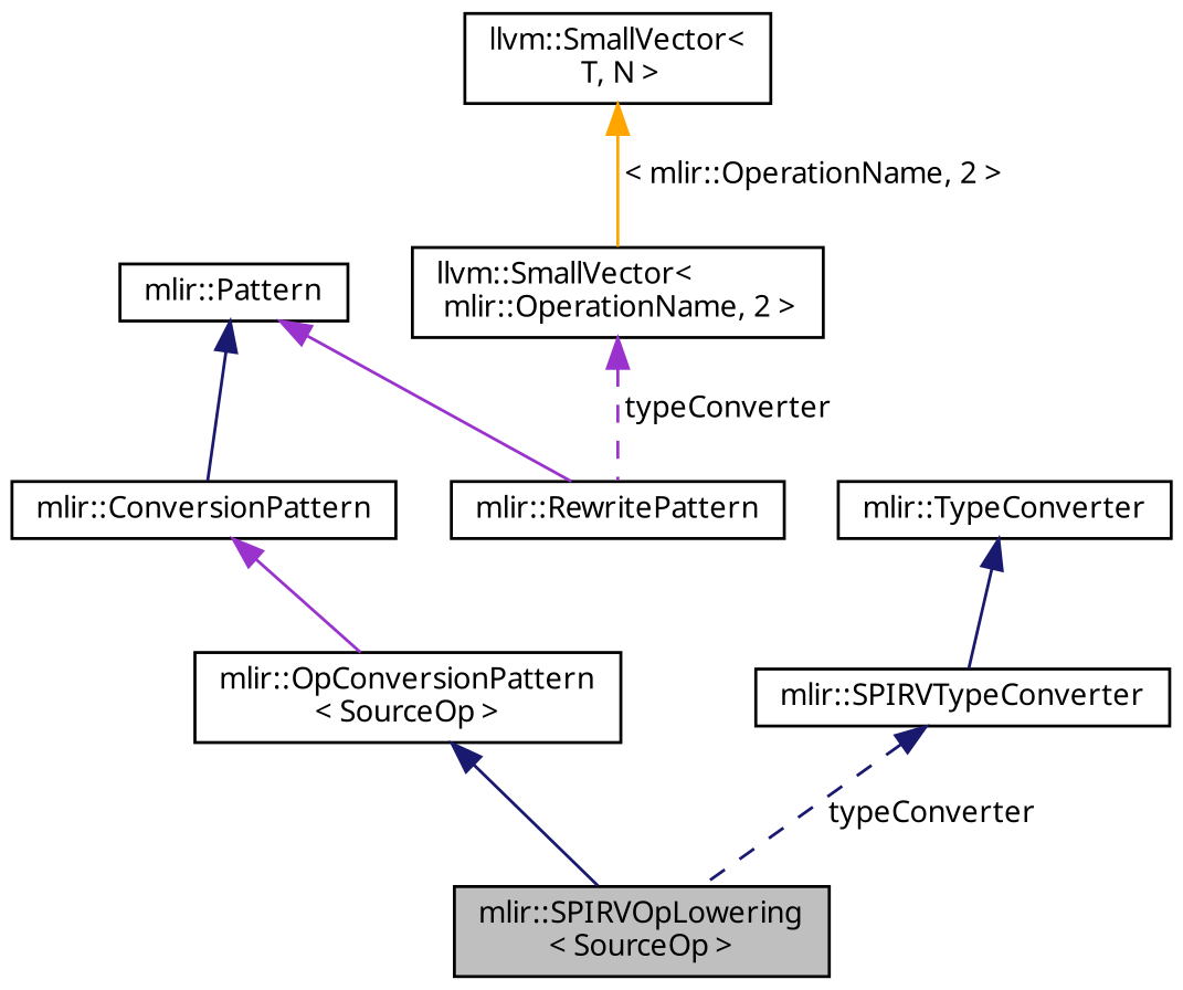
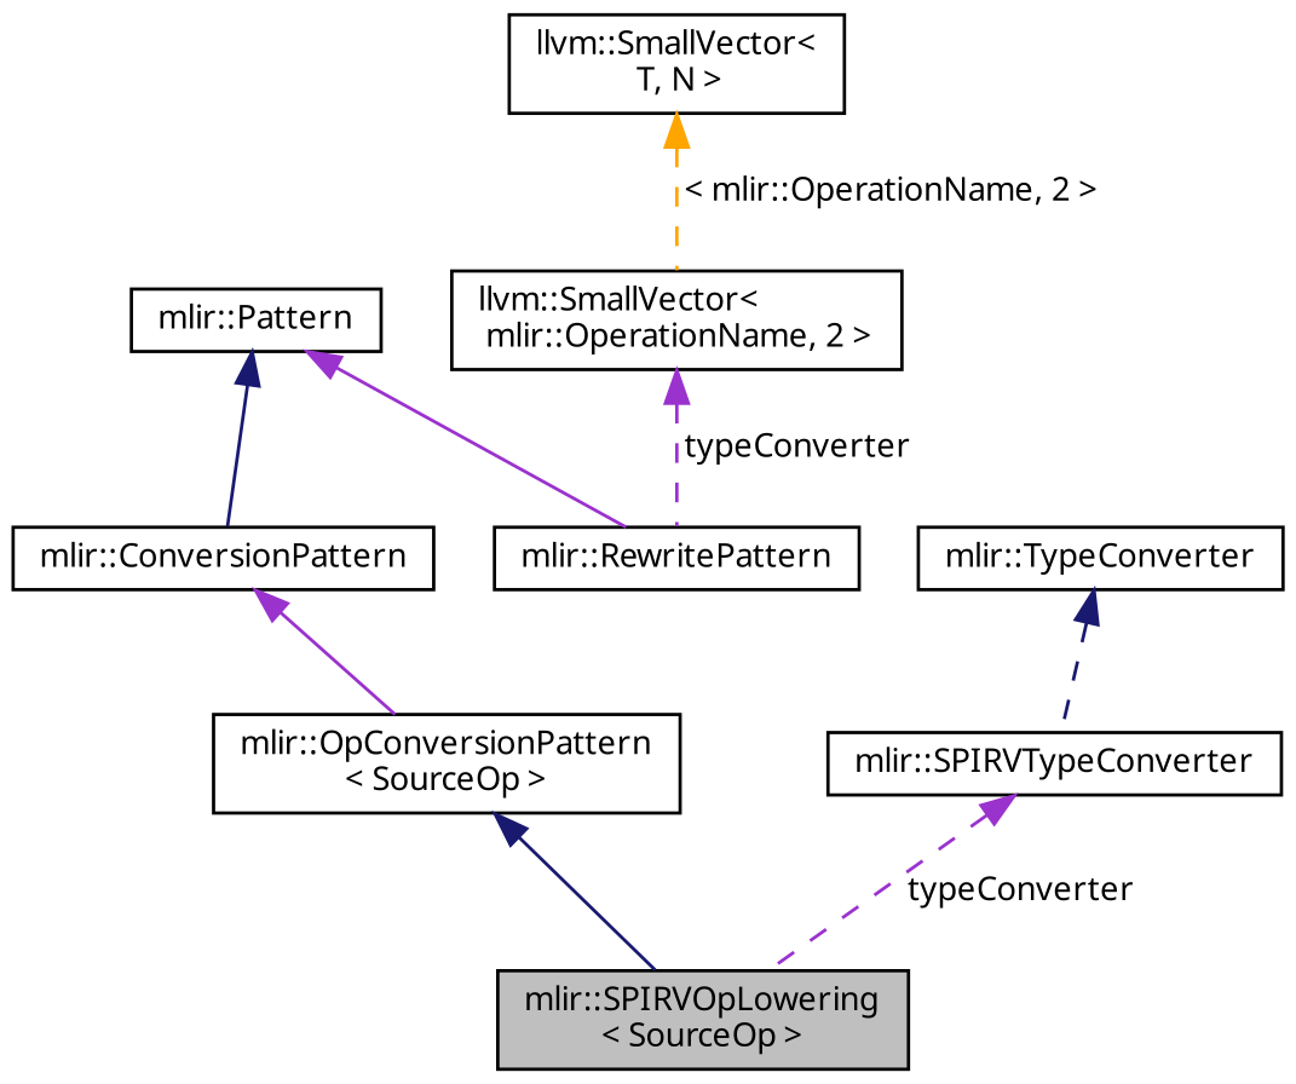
  digraph {
    fontname="Noto Sans"
    node [color=black fontname="Noto Sans" fontsize=10 shape=record]
    edge [color=darkorchid3 dir=back fontname="Noto Sans" fontsize=10 labelfontname=Helvetica labelfontsize=10 style=solid]
    n1 [fillcolor=grey75 fontcolor=black height=0.2 label="mlir::SPIRVOpLowering\l\< SourceOp \>" style=filled width=0.4]
    n2 [height=0.2 label="mlir::OpConversionPattern\l\< SourceOp \>" width=0.4]
    n3 [height=0.2 label="mlir::ConversionPattern" width=0.4]
    n4 [height=0.2 label="mlir::RewritePattern" width=0.4]
    n5 [height=0.2 label="mlir::Pattern" width=0.4]
    n6 [height=0.2 label="llvm::SmallVector\<\l mlir::OperationName, 2 \>" width=0.4]
    n7 [height=0.2 label="llvm::SmallVector\<\l T, N \>" width=0.4]
    n8 [height=0.2 label="mlir::SPIRVTypeConverter" width=0.4]
    n9 [height=0.2 label="mlir::TypeConverter" width=0.4]
    n2 -> n1 [color=midnightblue]
    n3 -> n2
    n5 -> n3 [color=midnightblue]
    n5 -> n4
    n6 -> n4 [label=" typeConverter" style=dashed]
-   n7 -> n6 [color=orange label=" \< mlir::OperationName, 2 \>"]
-   n8 -> n1 [color=midnightblue label=" typeConverter" style=dashed]
-   n9 -> n8 [color=midnightblue]
+   n7 -> n6 [color=orange label=" \< mlir::OperationName, 2 \>" style=dashed]
+   n8 -> n1 [label=" typeConverter" style=dashed]
+   n9 -> n8 [color=midnightblue style=dashed]
  }
